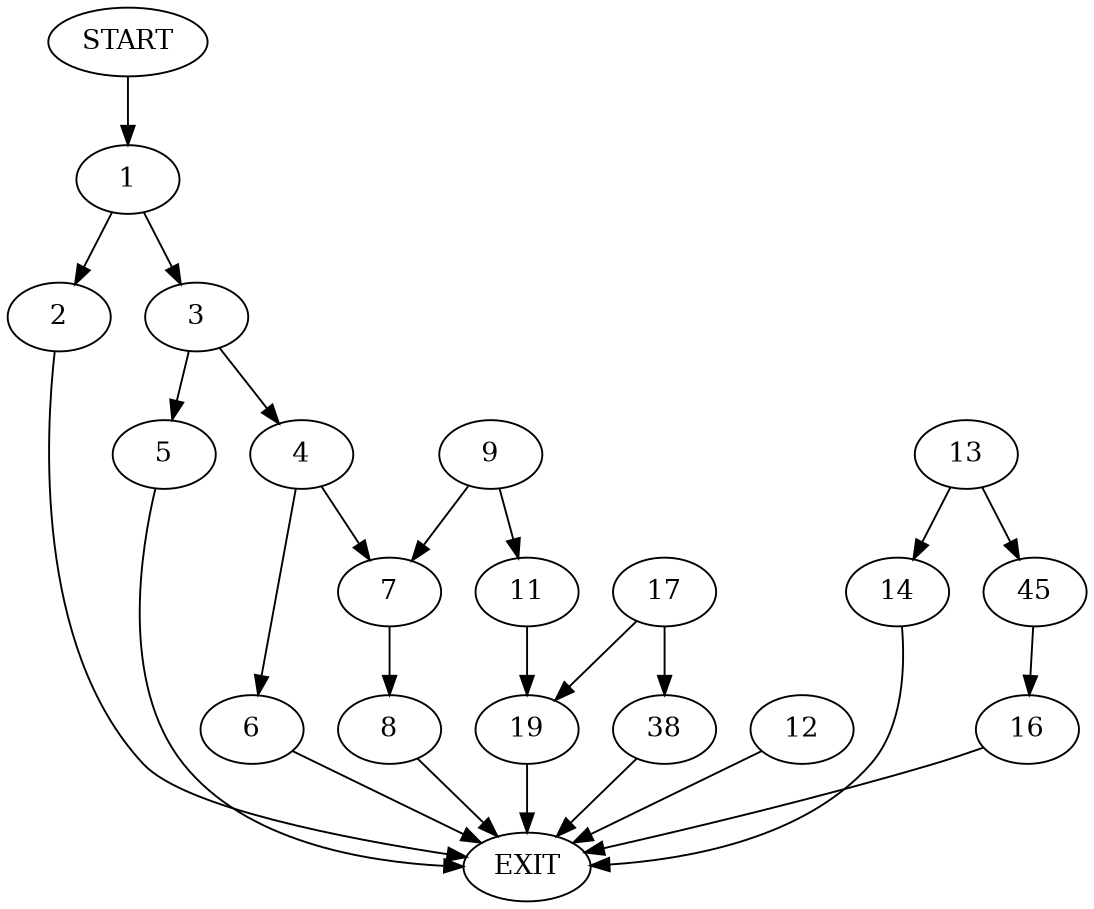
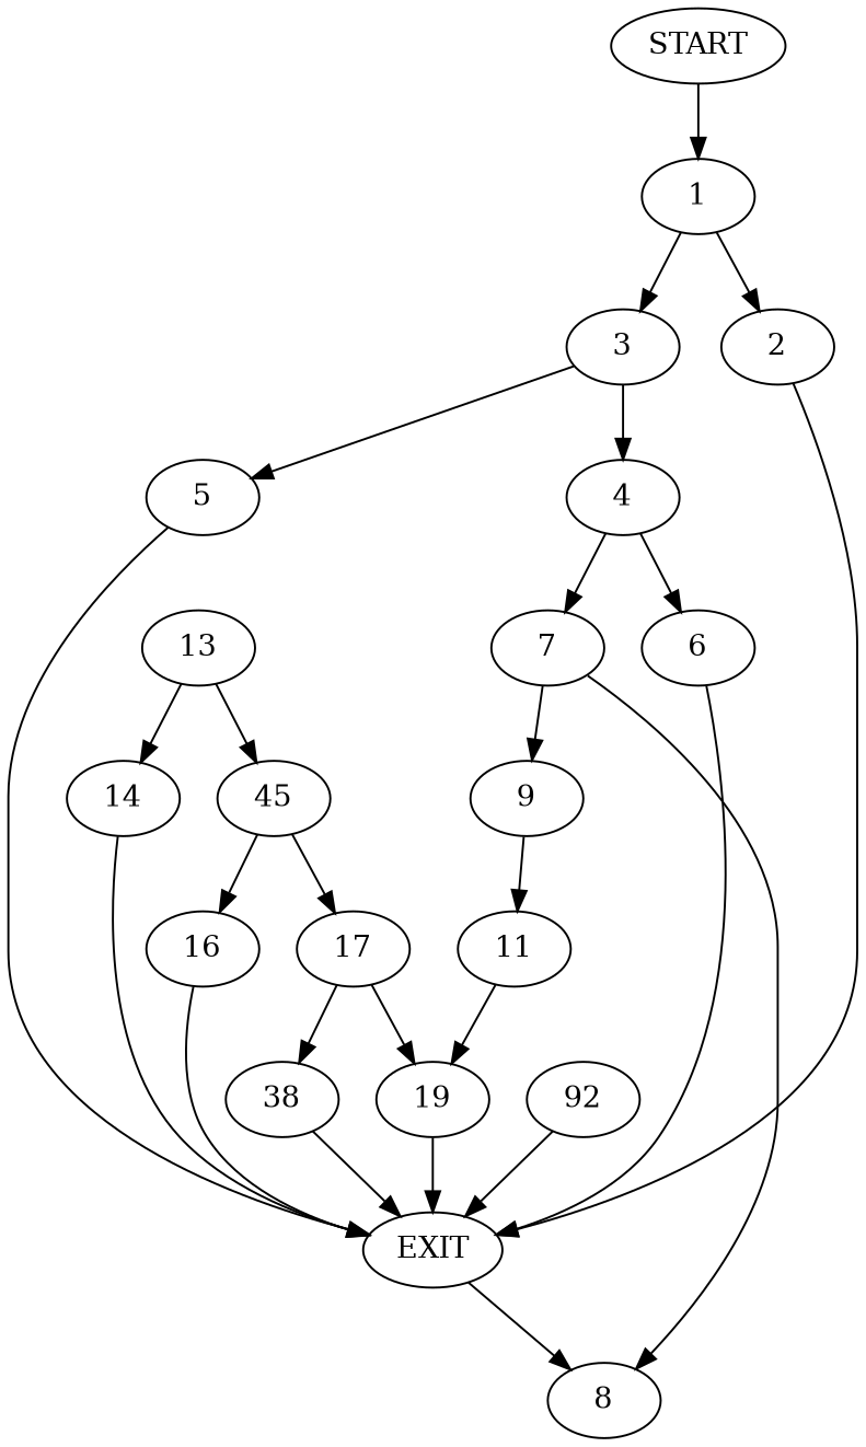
  digraph {
    n1 [label=START]
    1
    2
    3
    n5 [label=EXIT]
    4
    5
    6
    7
    8
    9
    11
    19
-   12
+   12 [label=92]
    13
    14
    n17 [label=45]
    16
    17
    n20 [label=38]
    n1 -> 1
    1 -> 2
    1 -> 3
    2 -> n5
    3 -> 4
    3 -> 5
    4 -> 6
    4 -> 7
    5 -> n5
    6 -> n5
    7 -> 8
-   9 -> 7
-   8 -> n5
+   7 -> 9
+   n5 -> 8
    9 -> 11
    11 -> 19
    19 -> n5
    12 -> n5
    13 -> 14
    13 -> n17
    14 -> n5
    n17 -> 16
+   n17 -> 17
    16 -> n5
    17 -> 19
    17 -> n20
    n20 -> n5
  }
